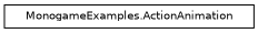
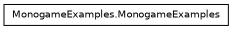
  digraph {
    rankdir=LR
-   n1 [color=black fillcolor=white fontname=Helvetica fontsize=10 height=0.2 label="MonogameExamples.ActionAnimation" shape=record style=filled width=0.4]
+   n1 [color=black fillcolor=white fontname=Helvetica fontsize=10 height=0.2 label="MonogameExamples.MonogameExamples" shape=record style=filled width=0.4]
  }
